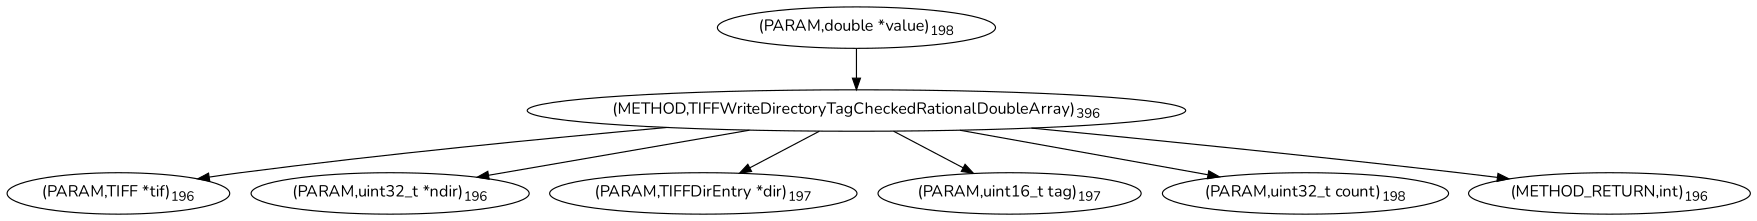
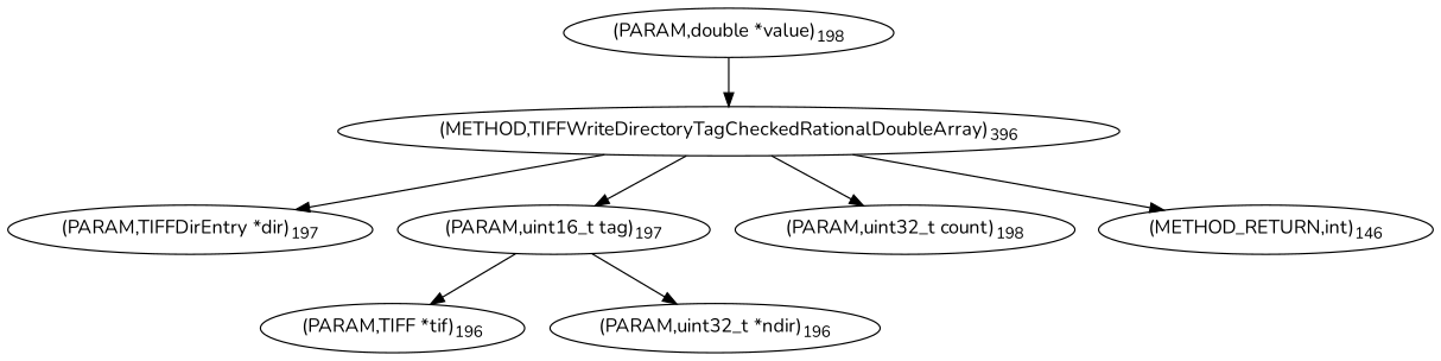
  digraph {
    fontname=Nunito
    node [fontname=Nunito]
    edge [fontname=Nunito]
    n1 [label=<(METHOD,TIFFWriteDirectoryTagCheckedRationalDoubleArray)<SUB>396</SUB>>]
    n2 [label=<(PARAM,TIFF *tif)<SUB>196</SUB>>]
    n3 [label=<(PARAM,uint32_t *ndir)<SUB>196</SUB>>]
    n4 [label=<(PARAM,TIFFDirEntry *dir)<SUB>197</SUB>>]
    n5 [label=<(PARAM,uint16_t tag)<SUB>197</SUB>>]
    n6 [label=<(PARAM,uint32_t count)<SUB>198</SUB>>]
-   n7 [label=<(METHOD_RETURN,int)<SUB>196</SUB>>]
+   n7 [label=<(METHOD_RETURN,int)<SUB>146</SUB>>]
    n8 [label=<(PARAM,double *value)<SUB>198</SUB>>]
-   n1 -> n2
-   n1 -> n3
+   n5 -> n2
+   n5 -> n3
    n1 -> n4
    n1 -> n5
    n1 -> n6
    n1 -> n7
    n8 -> n1
  }
